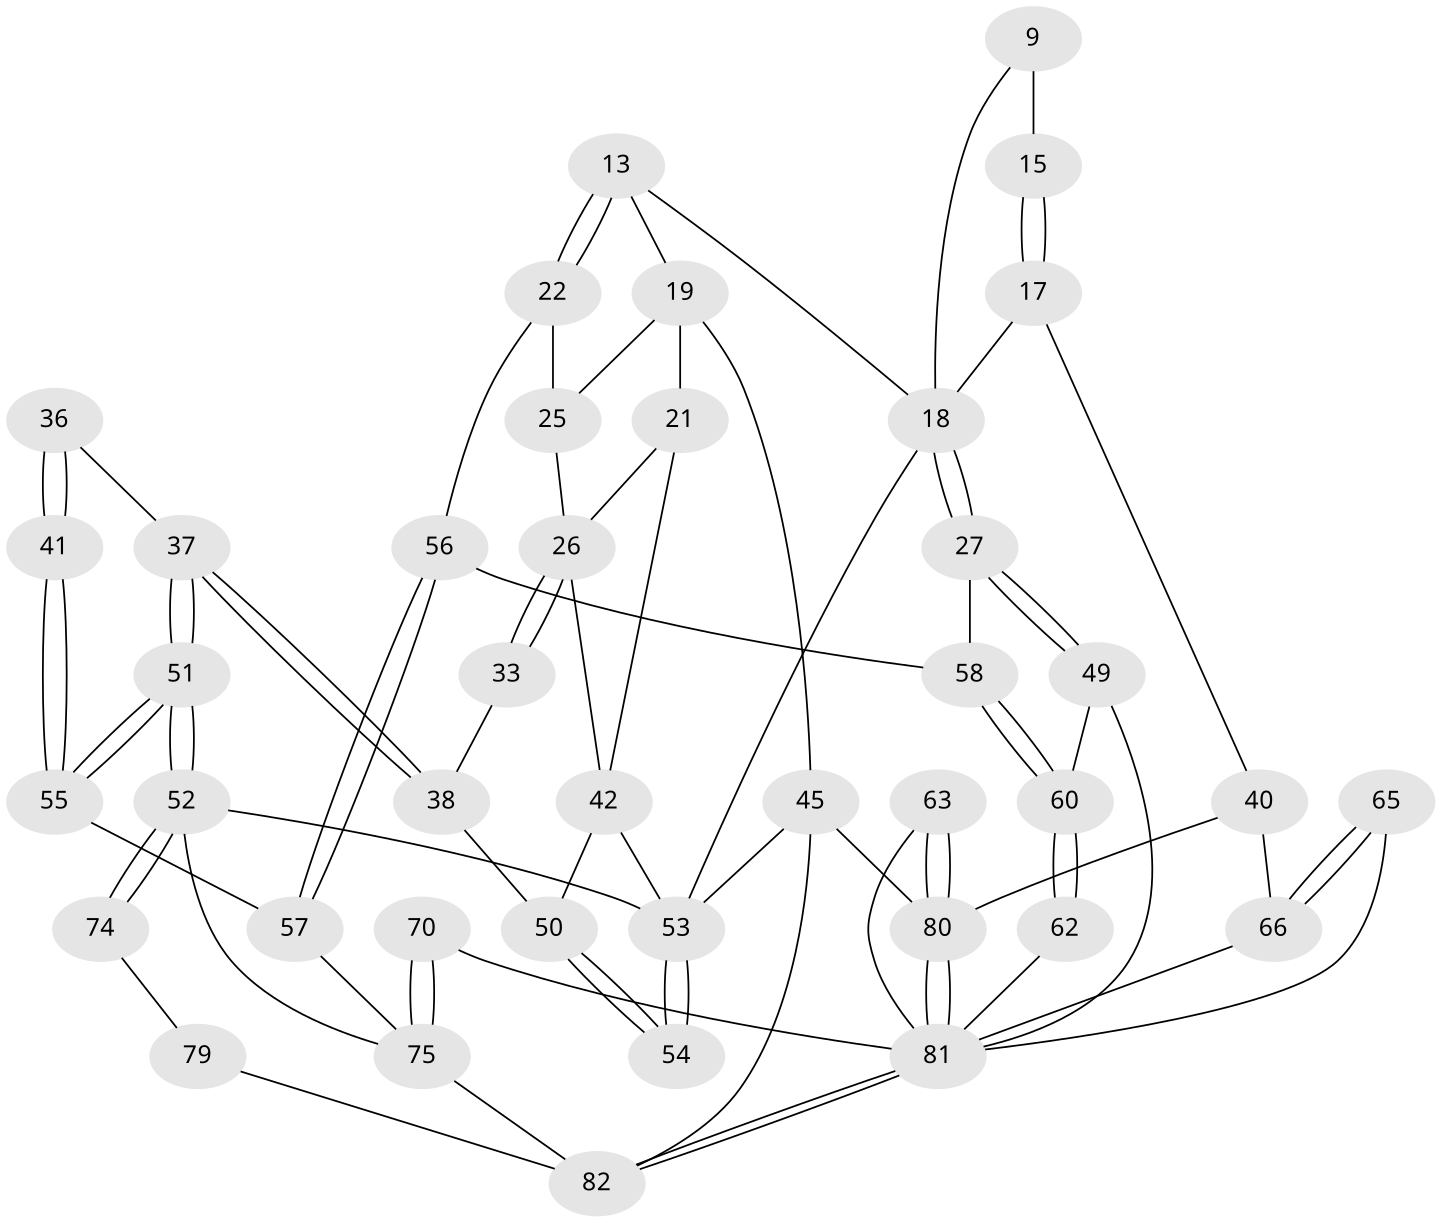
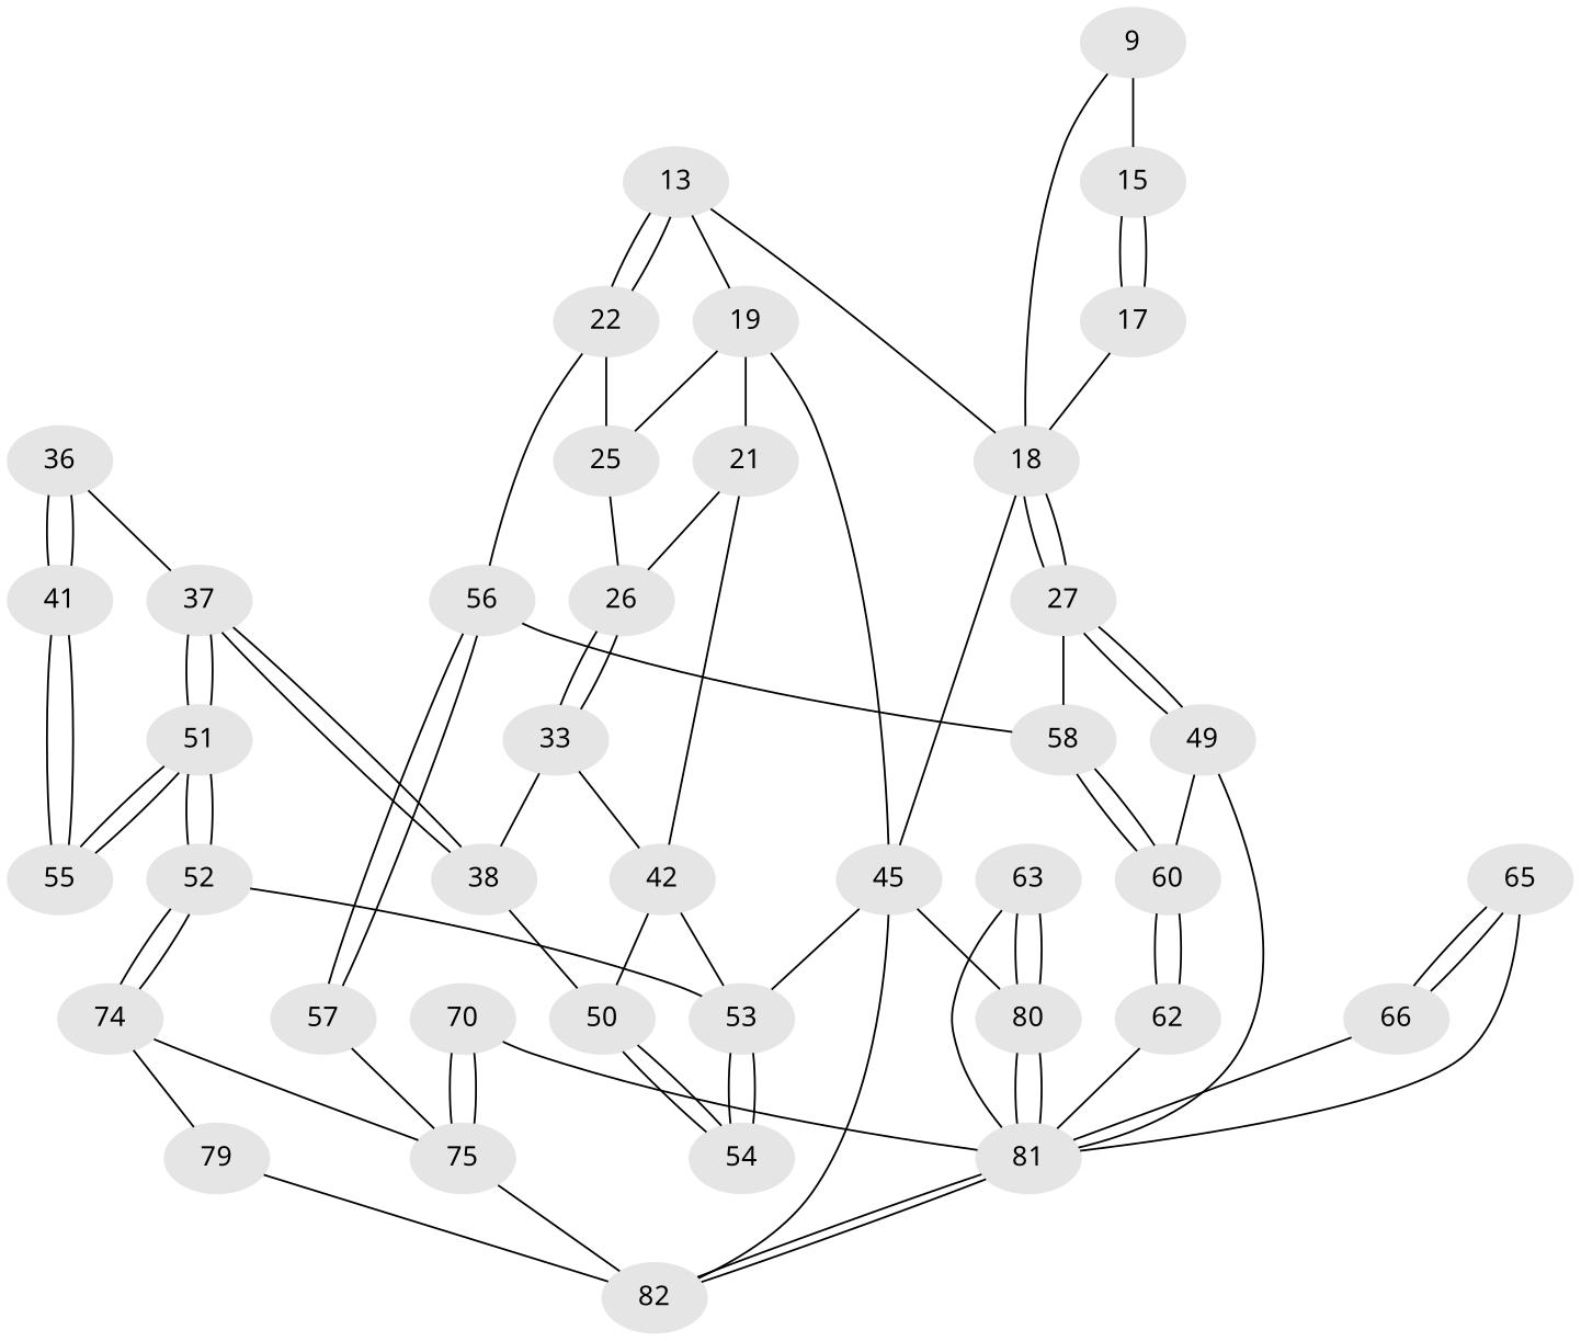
  graph {
    fontname="Noto Sans"
    node [color=gray90 fontname="Noto Sans" style=filled]
    edge [fontname="Noto Sans"]
    9 [super="+7"]
    15
    18 [super="+12"]
    17
    27
    45 [super="+3"]
-   40 [super="+16+8"]
    66 [super="+47+46"]
    80 [super="+2+39"]
    13
    19 [super="+14+10"]
    22
    21 [super="+20"]
    25 [super="+24+23"]
    56 [super="+32"]
    49
    58 [super="+28"]
    53 [super="+44+43"]
    82 [super="+78+77"]
    26
    42 [super="+35"]
    n22 [label=33]
    50
    57
    41 [super="+33+31+30"]
    55
    38
    60 [super="+59"]
    81 [super="+69+61+48"]
    36
    37
    51
    52
    54
    62
    74 [super="+73"]
    75 [super="+72+71"]
    79 [super="+76"]
    63
    65
    70
    9 -- 15 [weight=2]
    9 -- 18
    15 -- 17
    15 -- 17
    18 -- 27
    18 -- 27
-   18 -- 53
+   18 -- 45
    17 -- 18
-   17 -- 40
    27 -- 49
    27 -- 49
    27 -- 58
    45 -- 80 [weight=2]
    45 -- 53
    45 -- 82
-   40 -- 66
-   40 -- 80 [weight=2]
    66 -- 81 [weight=2]
    80 -- 81
    80 -- 81
    13 -- 18
    13 -- 19
    13 -- 22
    13 -- 22
    19 -- 45
    19 -- 21 [weight=2]
    19 -- 25
    22 -- 25
    22 -- 56
    21 -- 26
    21 -- 42
    25 -- 26
    56 -- 58 [weight=2]
    56 -- 57
    56 -- 57
    49 -- 60
    49 -- 81
    58 -- 60
    58 -- 60
    53 -- 54 [weight=2]
    53 -- 54
    26 -- n22
    26 -- n22
    42 -- 53
    42 -- 50
-   26 -- 42
+   n22 -- 42
    n22 -- 38
    50 -- 54
    50 -- 54
    57 -- 75
    41 -- 55
    41 -- 55
-   55 -- 57
    38 -- 50
    60 -- 62 [weight=2]
    60 -- 62
    81 -- 82
    81 -- 82
    36 -- 41 [weight=2]
    36 -- 41
    36 -- 37
    37 -- 38
    37 -- 38
    37 -- 51
    37 -- 51
    51 -- 55
    51 -- 55
    51 -- 52
    51 -- 52
    52 -- 53
    52 -- 74
    52 -- 74
    62 -- 81
-   52 -- 75
+   74 -- 75
    74 -- 79 [weight=2]
    75 -- 82
    79 -- 82 [weight=2]
    63 -- 80 [weight=2]
    63 -- 80
    63 -- 81
    65 -- 66 [weight=2]
    65 -- 66
    65 -- 81
    70 -- 81
    70 -- 75 [weight=2]
    70 -- 75
  }
